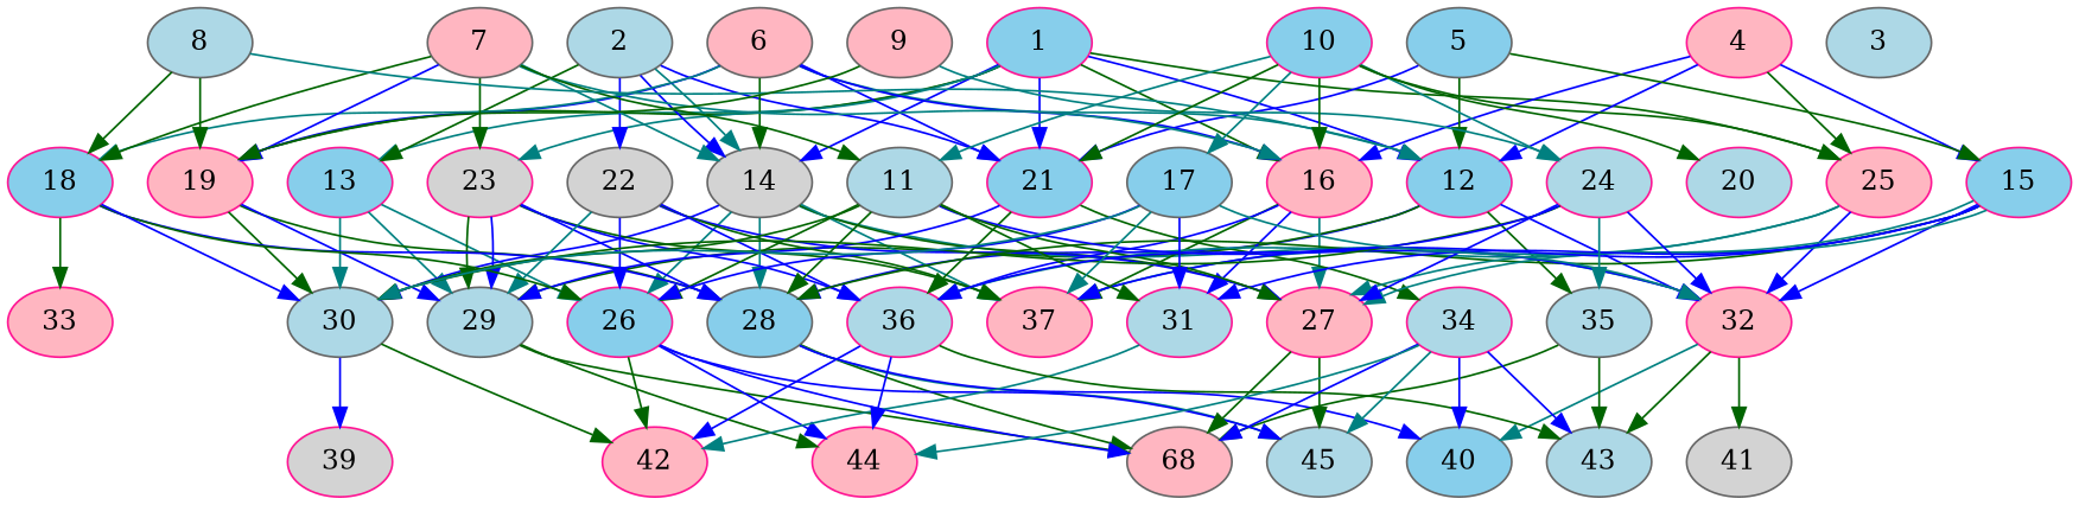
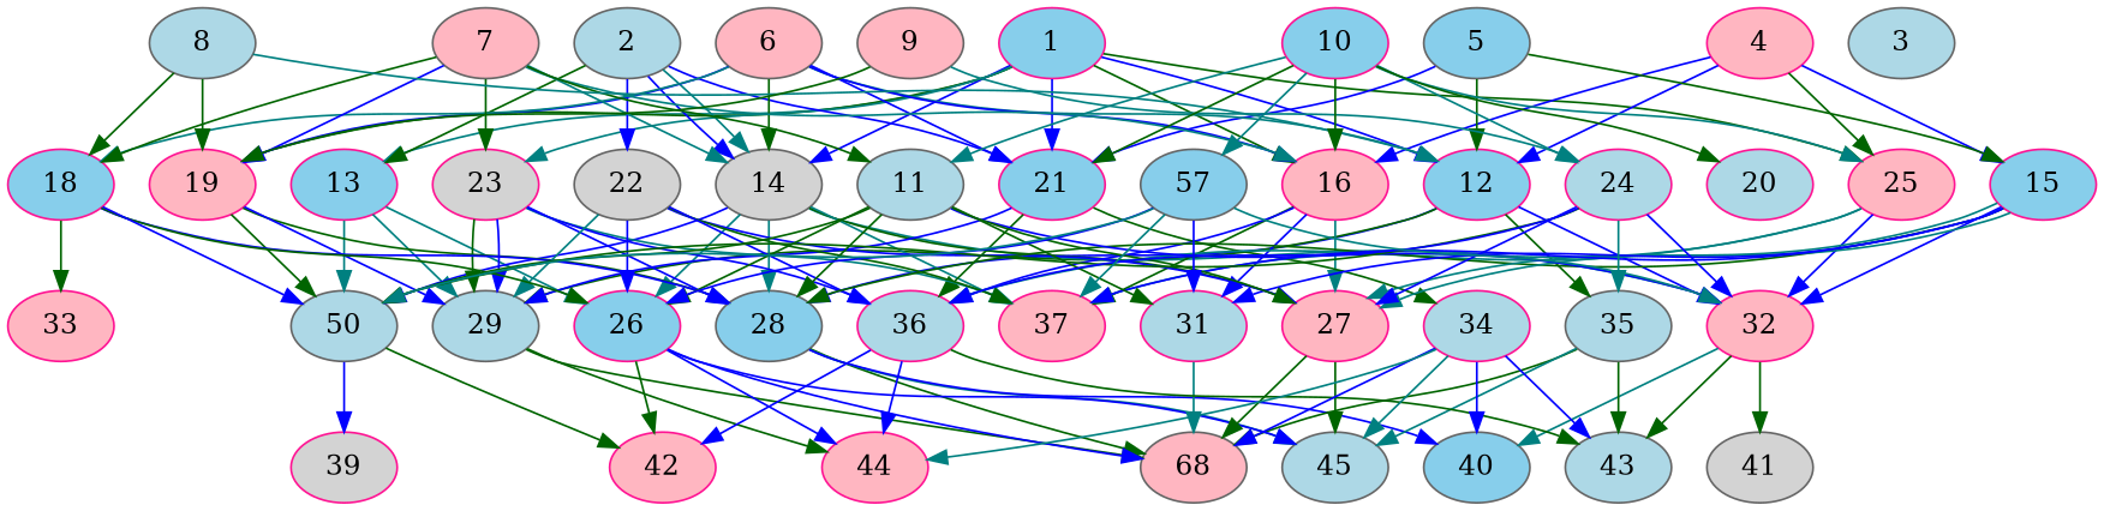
  digraph {
    node [alpha=0.17 color=deeppink fillcolor=lightpink style=filled]
    edge [color=blue]
    1 [alpha=0.10 expect_size=27560960 fillcolor=skyblue]
    12 [alpha=0.14 expect_size=8670208 fillcolor=skyblue]
    13 [alpha=0.05 expect_size=8195072 fillcolor=skyblue]
    14 [alpha=0.11 color=gray40 expect_size=17115136 fillcolor=lightgrey]
    16 [alpha=0.15 expect_size=6417408]
    19 [alpha=0.06 expect_size=28995584]
    21 [alpha=0.10 expect_size=37823488 fillcolor=skyblue]
    23 [alpha=0.14 expect_size=12247040 fillcolor=lightgrey]
    25 [expect_size=49709056]
    28 [color=gray40 expect_size=44736512 fillcolor=skyblue]
    32 [alpha=0.19 expect_size=46520320]
    29 [alpha=0.11 color=gray40 expect_size=26233856 fillcolor=lightblue]
    35 [alpha=0.12 color=gray40 expect_size=10675200 fillcolor=lightblue]
    26 [alpha=0.18 expect_size=40881152 fillcolor=skyblue]
-   30 [alpha=0.19 color=gray40 expect_size=39782400 fillcolor=lightblue]
+   30 [alpha=0.19 color=gray40 expect_size=39782400 fillcolor=lightblue label=50]
    27 [alpha=0.16 expect_size=29993984]
    37 [expect_size=47099904]
    31 [alpha=0.18 expect_size=23375872 fillcolor=lightblue]
    36 [alpha=0.15 expect_size=50806784 fillcolor=lightblue]
    34 [alpha=0.08 expect_size=44625920 fillcolor=lightblue]
    n21 [alpha=0.19 color=gray40 expect_size=37141504 label=68]
    45 [alpha=0.11 color=gray40 expect_size=20145152 fillcolor=lightblue]
    40 [alpha=0.14 color=gray40 expect_size=6509568 fillcolor=skyblue]
    41 [alpha=0.10 color=gray40 expect_size=50812928 fillcolor=lightgrey]
    43 [alpha=0.02 color=gray40 expect_size=44499968 fillcolor=lightblue]
    44 [expect_size=47451136]
    42 [alpha=0.15 expect_size=46604288]
    39 [alpha=0.12 expect_size=28911616 fillcolor=lightgrey]
    2 [alpha=0.20 color=gray40 expect_size=49026048 fillcolor=lightblue]
    22 [alpha=0.05 color=gray40 expect_size=26193920 fillcolor=lightgrey]
    3 [alpha=0.04 color=gray40 expect_size=37359616 fillcolor=lightblue]
    4 [alpha=0.11 expect_size=11397120]
    15 [alpha=0.16 expect_size=42836992 fillcolor=skyblue]
    5 [alpha=0.05 color=gray40 expect_size=52089856 fillcolor=skyblue]
    6 [color=gray40 expect_size=28879872]
    18 [alpha=0.12 expect_size=8525824 fillcolor=skyblue]
    33 [alpha=0.01 expect_size=11440128]
    7 [alpha=0.04 color=gray40 expect_size=42827776]
    11 [alpha=0.15 color=gray40 expect_size=31585280 fillcolor=lightblue]
    8 [alpha=0.09 color=gray40 expect_size=13222912 fillcolor=lightblue]
    9 [alpha=0.19 color=gray40 expect_size=36529152]
    24 [alpha=0.06 expect_size=22991872 fillcolor=lightblue]
    10 [alpha=0.05 expect_size=38931456 fillcolor=skyblue]
-   17 [alpha=0.06 color=gray40 expect_size=47390720 fillcolor=skyblue]
+   17 [alpha=0.06 color=gray40 expect_size=47390720 fillcolor=skyblue label=57]
    20 [alpha=0.13 expect_size=26439680 fillcolor=lightblue]
    1 -> 12
    1 -> 13 [color=teal]
    1 -> 14
    1 -> 16 [color=darkgreen]
    1 -> 19 [color=darkgreen]
    1 -> 21
    1 -> 23 [color=teal]
    1 -> 25 [color=darkgreen]
    12 -> 28
    12 -> 32
    12 -> 29 [color=darkgreen]
    12 -> 35 [color=darkgreen]
    13 -> 29 [color=teal]
    13 -> 26 [color=teal]
    13 -> 30 [color=teal]
    14 -> 28 [color=teal]
    14 -> 32 [color=teal]
    14 -> 26 [color=teal]
    14 -> 30
    14 -> 27 [color=darkgreen]
    14 -> 37 [color=teal]
    16 -> 27 [color=teal]
    16 -> 37 [color=darkgreen]
    16 -> 31
    16 -> 36
    19 -> 28 [color=darkgreen]
    19 -> 29
    19 -> 30 [color=darkgreen]
    21 -> 29
    21 -> 36 [color=darkgreen]
    21 -> 34 [color=darkgreen]
    23 -> 28
    23 -> 29 [color=darkgreen]
    23 -> 29
-   23 -> 37 [color=darkgreen]
+   23 -> 37 [color=teal]
    23 -> 36
    25 -> 32
    25 -> 37 [color=teal]
    25 -> 36 [color=teal]
    28 -> n21 [color=darkgreen]
    28 -> 45 [color=teal]
    28 -> 40
    32 -> 40 [color=teal]
    32 -> 41 [color=darkgreen]
    32 -> 43 [color=darkgreen]
    29 -> n21 [color=darkgreen]
    29 -> 44 [color=darkgreen]
    35 -> n21 [color=darkgreen]
+   35 -> 45 [color=teal]
    35 -> 43 [color=darkgreen]
    26 -> n21
    26 -> 45
    26 -> 44
    26 -> 42 [color=darkgreen]
    30 -> 42 [color=darkgreen]
    30 -> 39
    27 -> n21 [color=darkgreen]
    27 -> 45 [color=darkgreen]
-   31 -> 42 [color=teal]
+   31 -> n21 [color=teal]
    36 -> 43 [color=darkgreen]
    36 -> 44
    36 -> 42
    34 -> n21
    34 -> 45 [color=teal]
    34 -> 40
    34 -> 43
    34 -> 44 [color=teal]
    2 -> 13 [color=darkgreen]
    2 -> 14
    2 -> 14 [color=teal]
    2 -> 21
    2 -> 22
    22 -> 29 [color=teal]
    22 -> 26
    22 -> 27
    22 -> 37 [color=darkgreen]
    22 -> 36
    4 -> 12
    4 -> 16
    4 -> 25 [color=darkgreen]
    4 -> 15
    15 -> 28 [color=darkgreen]
    15 -> 32
    15 -> 27 [color=teal]
    15 -> 27 [color=teal]
    15 -> 37
    15 -> 31
    5 -> 12 [color=darkgreen]
    5 -> 21
    5 -> 15 [color=darkgreen]
    6 -> 12 [color=teal]
    6 -> 14 [color=darkgreen]
    6 -> 16
    6 -> 19
    6 -> 21
    6 -> 18 [color=teal]
    18 -> 28
    18 -> 26 [color=darkgreen]
    18 -> 30
    18 -> 33 [color=darkgreen]
    7 -> 14 [color=teal]
    7 -> 16 [color=teal]
    7 -> 19
    7 -> 23 [color=darkgreen]
    7 -> 18 [color=darkgreen]
    7 -> 11 [color=darkgreen]
    11 -> 28 [color=darkgreen]
    11 -> 32
    11 -> 26 [color=darkgreen]
    11 -> 30 [color=darkgreen]
    11 -> 27 [color=darkgreen]
    11 -> 31 [color=darkgreen]
    8 -> 12 [color=teal]
    8 -> 19 [color=darkgreen]
    8 -> 18 [color=darkgreen]
    9 -> 19 [color=darkgreen]
    9 -> 24 [color=teal]
    24 -> 32
    24 -> 35 [color=teal]
    24 -> 30 [color=darkgreen]
    24 -> 27
    24 -> 36
    10 -> 16 [color=darkgreen]
    10 -> 21 [color=darkgreen]
-   10 -> 25 [color=darkgreen]
+   10 -> 25 [color=teal]
    10 -> 11 [color=teal]
    10 -> 24 [color=teal]
    10 -> 17 [color=teal]
    10 -> 20 [color=darkgreen]
    17 -> 32 [color=teal]
    17 -> 26
    17 -> 30 [color=teal]
    17 -> 37 [color=teal]
    17 -> 31
  }
